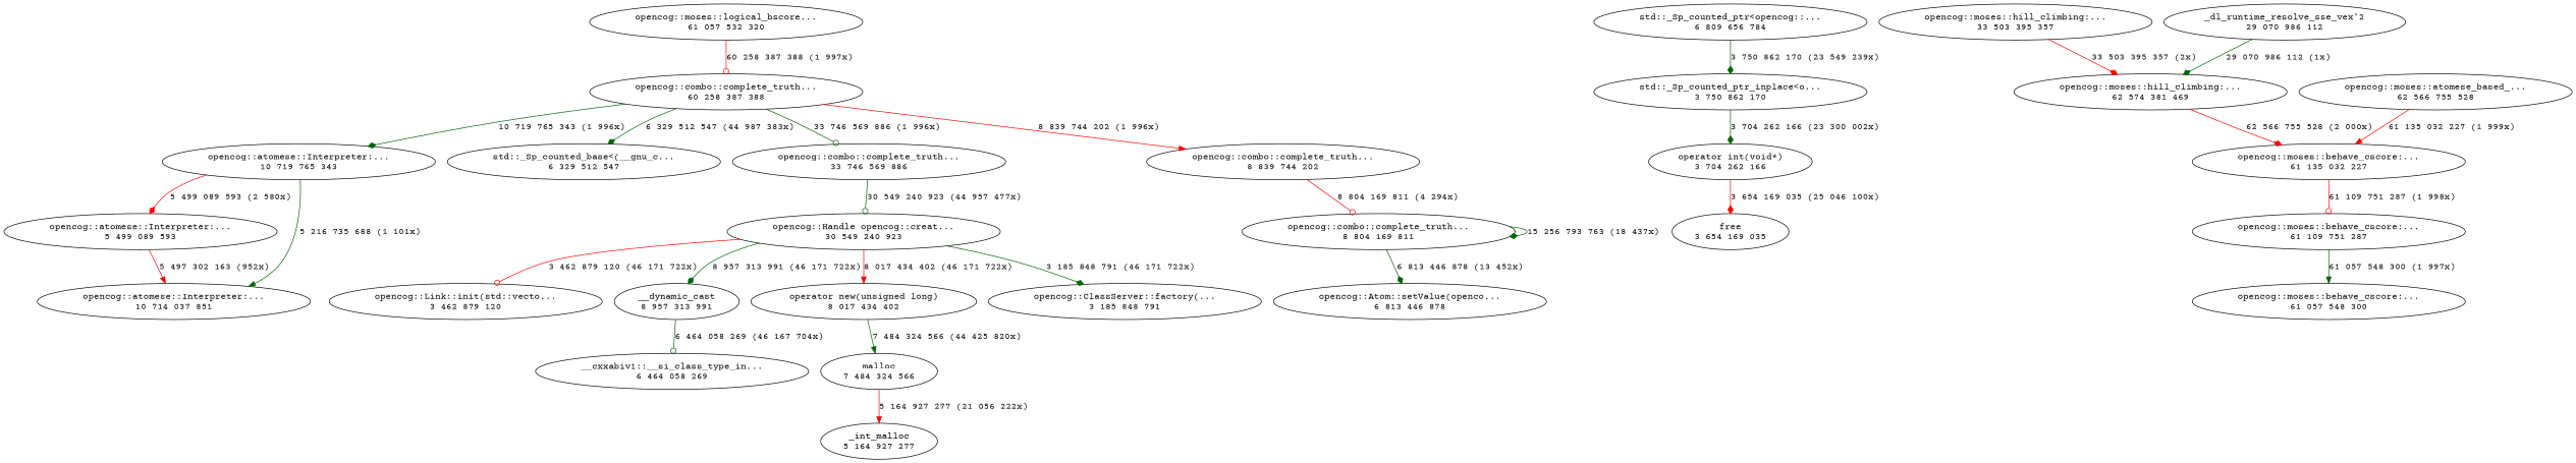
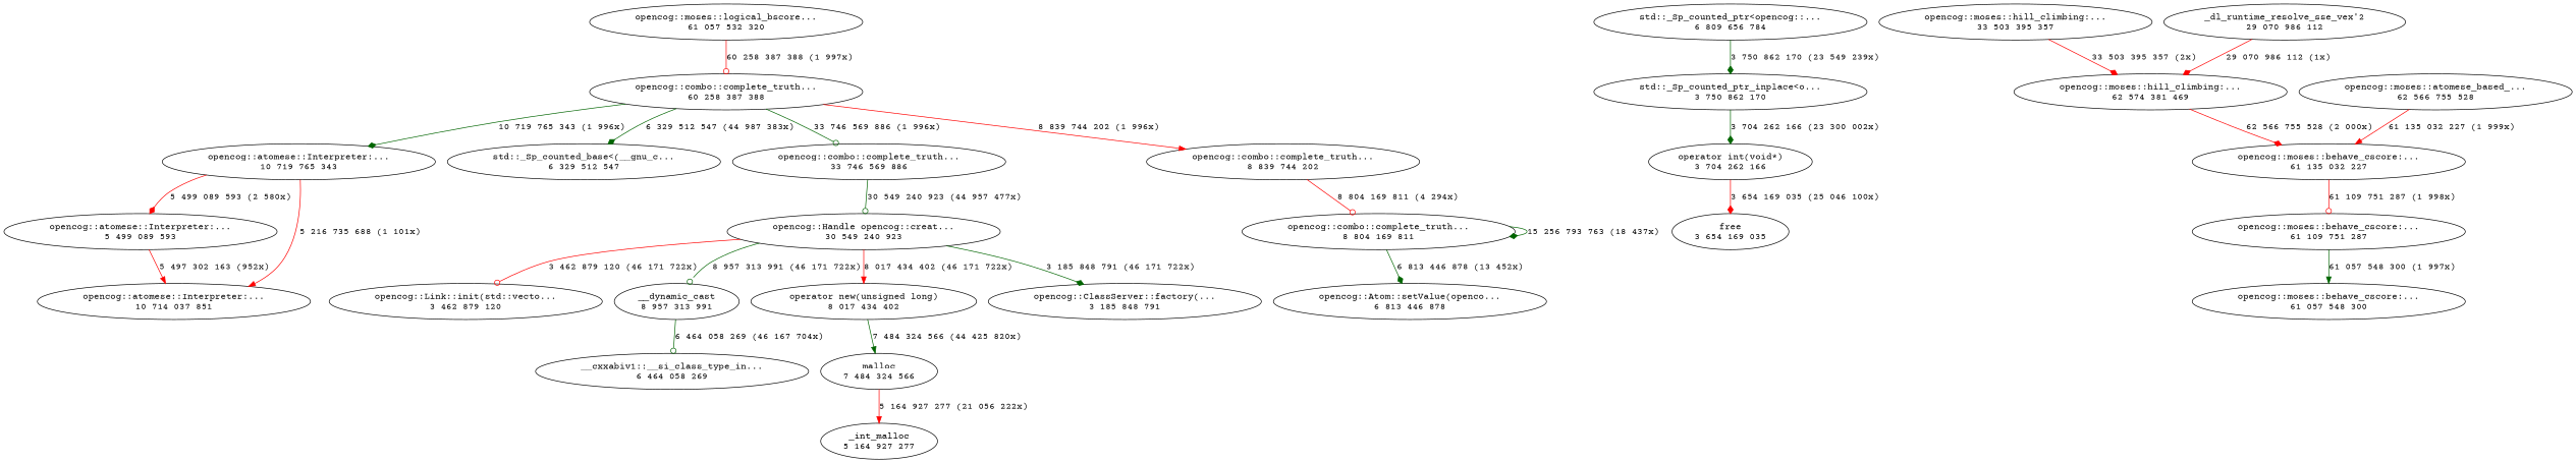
  digraph {
    fontname="Courier Prime"
    node [fontname="Courier Prime"]
    edge [arrowhead=diamond color=darkgreen fontname="Courier Prime" weight=3]
    n1 [label="opencog::Link::init(std::vecto...\n3 462 879 120"]
    n2 [label="__dynamic_cast\n8 957 313 991"]
    n3 [label="__cxxabiv1::__si_class_type_in...\n6 464 058 269"]
    n4 [label="operator new(unsigned long)\n8 017 434 402"]
    n5 [label="malloc\n7 484 324 566"]
    n6 [label="_int_malloc\n5 164 927 277"]
    n7 [label="operator int(void*)\n3 704 262 166"]
    n8 [label="free\n3 654 169 035"]
    n9 [label="opencog::ClassServer::factory(...\n3 185 848 791"]
    n10 [label="opencog::Atom::setValue(openco...\n6 813 446 878"]
    n11 [label="std::_Sp_counted_ptr<opencog::...\n6 809 656 784"]
    n12 [label="std::_Sp_counted_ptr_inplace<o...\n3 750 862 170"]
    n13 [label="opencog::Handle opencog::creat...\n30 549 240 923"]
    n14 [label="opencog::atomese::Interpreter:...\n10 719 765 343"]
    n15 [label="opencog::atomese::Interpreter:...\n5 499 089 593"]
    n16 [label="opencog::atomese::Interpreter:...\n10 714 037 851"]
    n17 [label="std::_Sp_counted_base<(__gnu_c...\n6 329 512 547"]
    n18 [label="opencog::moses::hill_climbing:...\n33 503 395 357"]
    n19 [label="opencog::moses::hill_climbing:...\n62 574 381 469"]
    n20 [label="opencog::moses::behave_cscore:...\n61 135 032 227"]
    n21 [label="opencog::moses::atomese_based_...\n62 566 755 528"]
    n22 [label="opencog::combo::complete_truth...\n60 258 387 388"]
    n23 [label="opencog::combo::complete_truth...\n33 746 569 886"]
    n24 [label="opencog::combo::complete_truth...\n8 839 744 202"]
    n25 [label="opencog::combo::complete_truth...\n8 804 169 811"]
    n26 [label="opencog::moses::behave_cscore:...\n61 109 751 287"]
    n27 [label="opencog::moses::behave_cscore:...\n61 057 548 300"]
    n28 [label="opencog::moses::logical_bscore...\n61 057 532 320"]
    n29 [label="_dl_runtime_resolve_sse_vex'2\n29 070 986 112"]
    n2 -> n3 [arrowhead=odot label="6 464 058 269 (46 167 704x)"]
    n4 -> n5 [arrowhead=normal label="7 484 324 566 (44 425 820x)"]
    n5 -> n6 [arrowhead=normal color=red label="5 164 927 277 (21 056 222x)"]
    n7 -> n8 [color=red label="3 654 169 035 (25 046 100x)"]
    n11 -> n12 [label="3 750 862 170 (23 549 239x)"]
    n12 -> n7 [label="3 704 262 166 (23 300 002x)"]
    n13 -> n1 [arrowhead=odot color=red label="3 462 879 120 (46 171 722x)"]
-   n13 -> n2 [label="8 957 313 991 (46 171 722x)"]
+   n13 -> n2 [arrowhead=odot label="8 957 313 991 (46 171 722x)"]
    n13 -> n4 [arrowhead=normal color=red label="8 017 434 402 (46 171 722x)"]
    n13 -> n9 [label="3 185 848 791 (46 171 722x)"]
    n14 -> n15 [color=red label="5 499 089 593 (2 580x)"]
-   n14 -> n16 [arrowhead=normal label="5 216 735 688 (1 101x)"]
+   n14 -> n16 [arrowhead=normal color=red label="5 216 735 688 (1 101x)"]
    n15 -> n16 [arrowhead=normal color=red label="5 497 302 163 (952x)"]
    n18 -> n19 [color=red label="33 503 395 357 (2x)"]
    n19 -> n20 [color=red label="62 566 755 528 (2 000x)"]
    n20 -> n26 [arrowhead=odot color=red label="61 109 751 287 (1 998x)"]
    n21 -> n20 [arrowhead=normal color=red label="61 135 032 227 (1 999x)"]
    n22 -> n14 [label="10 719 765 343 (1 996x)"]
    n22 -> n17 [label="6 329 512 547 (44 987 383x)"]
    n22 -> n23 [arrowhead=odot label="33 746 569 886 (1 996x)"]
    n22 -> n24 [arrowhead=normal color=red label="8 839 744 202 (1 996x)"]
    n23 -> n13 [arrowhead=odot label="30 549 240 923 (44 957 477x)"]
    n24 -> n25 [arrowhead=odot color=red label="8 804 169 811 (4 294x)"]
    n25 -> n10 [label="6 813 446 878 (13 452x)"]
    n25 -> n25 [label="15 256 793 763 (18 437x)"]
    n26 -> n27 [arrowhead=normal label="61 057 548 300 (1 997x)"]
    n28 -> n22 [arrowhead=odot color=red label="60 258 387 388 (1 997x)"]
-   n29 -> n19 [label="29 070 986 112 (1x)"]
+   n29 -> n19 [color=red label="29 070 986 112 (1x)"]
  }
